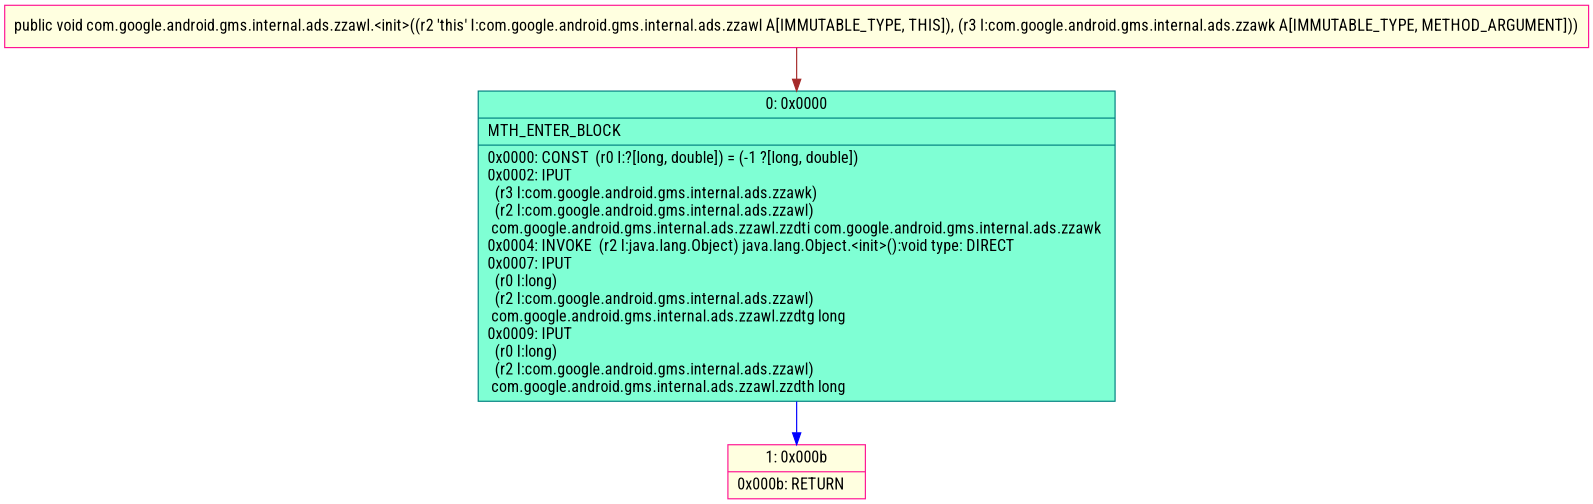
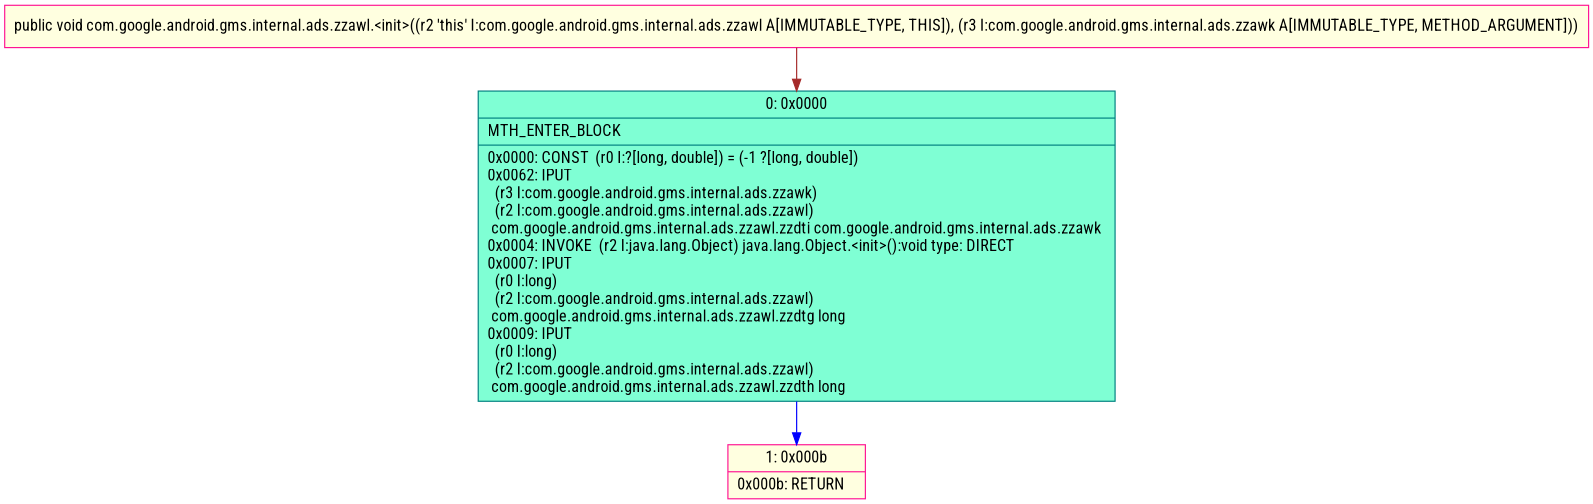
  digraph {
    fontname="Roboto Condensed"
    node [shape=record style=filled fillcolor=lightyellow color=deeppink fontname="Roboto Condensed"]
    edge [fontname="Roboto Condensed"]
-   n1 [label="{0\:\ 0x0000|MTH_ENTER_BLOCK\l|0x0000: CONST  (r0 I:?[long, double]) = (\-1 ?[long, double]) \l0x0002: IPUT  \l  (r3 I:com.google.android.gms.internal.ads.zzawk)\l  (r2 I:com.google.android.gms.internal.ads.zzawl)\l com.google.android.gms.internal.ads.zzawl.zzdti com.google.android.gms.internal.ads.zzawk \l0x0004: INVOKE  (r2 I:java.lang.Object) java.lang.Object.\<init\>():void type: DIRECT \l0x0007: IPUT  \l  (r0 I:long)\l  (r2 I:com.google.android.gms.internal.ads.zzawl)\l com.google.android.gms.internal.ads.zzawl.zzdtg long \l0x0009: IPUT  \l  (r0 I:long)\l  (r2 I:com.google.android.gms.internal.ads.zzawl)\l com.google.android.gms.internal.ads.zzawl.zzdth long \l}" fillcolor=aquamarine color=teal]
+   n1 [label="{0\:\ 0x0000|MTH_ENTER_BLOCK\l|0x0000: CONST  (r0 I:?[long, double]) = (\-1 ?[long, double]) \l0x0062: IPUT  \l  (r3 I:com.google.android.gms.internal.ads.zzawk)\l  (r2 I:com.google.android.gms.internal.ads.zzawl)\l com.google.android.gms.internal.ads.zzawl.zzdti com.google.android.gms.internal.ads.zzawk \l0x0004: INVOKE  (r2 I:java.lang.Object) java.lang.Object.\<init\>():void type: DIRECT \l0x0007: IPUT  \l  (r0 I:long)\l  (r2 I:com.google.android.gms.internal.ads.zzawl)\l com.google.android.gms.internal.ads.zzawl.zzdtg long \l0x0009: IPUT  \l  (r0 I:long)\l  (r2 I:com.google.android.gms.internal.ads.zzawl)\l com.google.android.gms.internal.ads.zzawl.zzdth long \l}" fillcolor=aquamarine color=teal]
    n2 [label="{1\:\ 0x000b|0x000b: RETURN   \l}"]
    n3 [label="{public void com.google.android.gms.internal.ads.zzawl.\<init\>((r2 'this' I:com.google.android.gms.internal.ads.zzawl A[IMMUTABLE_TYPE, THIS]), (r3 I:com.google.android.gms.internal.ads.zzawk A[IMMUTABLE_TYPE, METHOD_ARGUMENT])) }"]
    n1 -> n2 [color=blue]
    n3 -> n1 [color=brown]
  }
